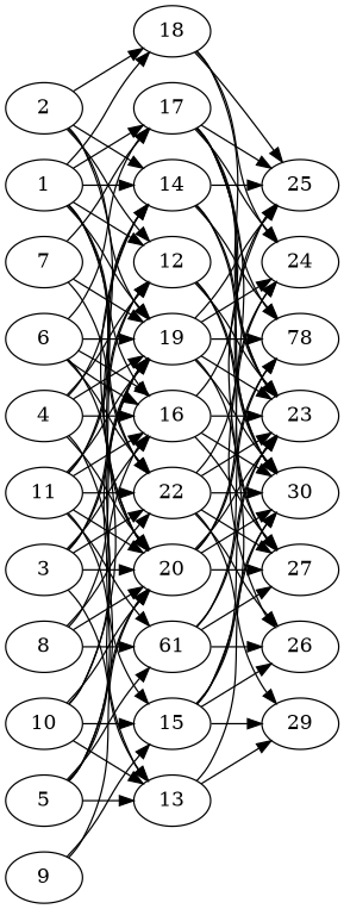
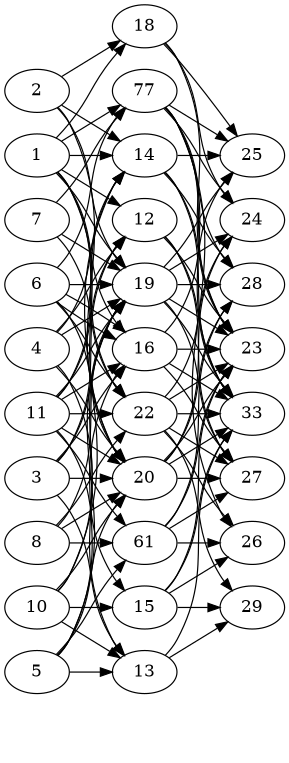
  digraph {
    rankdir=LR
    node [alpha=0.09]
    1 [expect_size=15254528]
    12 [alpha=0.15 expect_size=20785152]
    14 [alpha=0.06 expect_size=44349440]
    16 [alpha=0.04 expect_size=13461504]
-   17 [expect_size=43166720]
+   17 [expect_size=43166720 label=77]
    18 [alpha=0.15 expect_size=14821376]
    19 [alpha=0.08 expect_size=40467456]
    20 [alpha=0.17 expect_size=28341248]
    22 [expect_size=25930752]
    23 [alpha=0.11 expect_size=13473792]
    27 [alpha=0.14 expect_size=8377344]
-   30 [alpha=0.16 expect_size=38167552]
+   30 [alpha=0.16 expect_size=38167552 label=33]
    25 [alpha=0.07 expect_size=42308608]
-   28 [alpha=0.04 expect_size=30243840 label=78]
+   28 [alpha=0.04 expect_size=30243840]
    26 [alpha=0.15 expect_size=46959616]
    24 [expect_size=28026880]
    29 [alpha=0.06 expect_size=18116608]
    2 [alpha=0.01 expect_size=18234368]
    3 [expect_size=12259328]
    13 [alpha=0.06 expect_size=22571008]
    4 [alpha=0.05 expect_size=44604416]
    5 [alpha=0.02 expect_size=50662400]
    n23 [alpha=0.11 expect_size=52257792 label=61]
    6 [alpha=0.13 expect_size=31281152]
    7 [alpha=0.08 expect_size=28567552]
    8 [alpha=0.11 expect_size=31815680]
-   9 [alpha=0.15 expect_size=34827264]
    15 [alpha=0.02 expect_size=9505792]
    10 [alpha=0.10 expect_size=23979008]
    11 [expect_size=47895552]
    1 -> 12
    1 -> 14
    1 -> 16
    1 -> 17
    1 -> 18
    1 -> 19
    1 -> 20
    1 -> 22
    12 -> 23
    12 -> 27
    12 -> 30
    14 -> 23
    14 -> 30
    14 -> 25
    14 -> 28
    16 -> 23
    16 -> 27
    16 -> 30
    16 -> 25
    17 -> 23
    17 -> 30
    17 -> 25
    17 -> 28
    17 -> 26
    17 -> 24
    18 -> 23
    18 -> 25
    18 -> 24
    19 -> 23
    19 -> 27
    19 -> 30
    19 -> 25
    19 -> 28
    19 -> 24
    20 -> 23
    20 -> 27
    20 -> 30
    20 -> 28
    20 -> 24
    22 -> 23
    22 -> 27
    22 -> 30
    22 -> 26
    22 -> 24
    22 -> 29
-   2 -> 12
    2 -> 14
    2 -> 18
    2 -> 19
    2 -> 20
    3 -> 12
    3 -> 16
    3 -> 19
    3 -> 20
-   3 -> 22
    3 -> 13
    13 -> 30
    13 -> 29
    4 -> 12
    4 -> 14
-   4 -> 16
    4 -> 19
    4 -> 20
    4 -> 13
    5 -> 16
    5 -> 19
    5 -> 20
    5 -> 13
    5 -> n23
    n23 -> 23
    n23 -> 27
    n23 -> 28
    n23 -> 26
    6 -> 16
    6 -> 16
    6 -> 17
    6 -> 19
    6 -> 20
    6 -> 22
    7 -> 17
    7 -> 19
    7 -> 22
    8 -> 19
    8 -> 20
    8 -> 22
    8 -> n23
-   9 -> 20
-   9 -> 15
    15 -> 23
    15 -> 30
-   15 -> 25
    15 -> 26
    15 -> 29
    10 -> 14
    10 -> 19
    10 -> 20
    10 -> 13
    10 -> 15
    11 -> 12
    11 -> 14
    11 -> 16
    11 -> 19
    11 -> 20
    11 -> 22
    11 -> n23
    11 -> 15
  }
